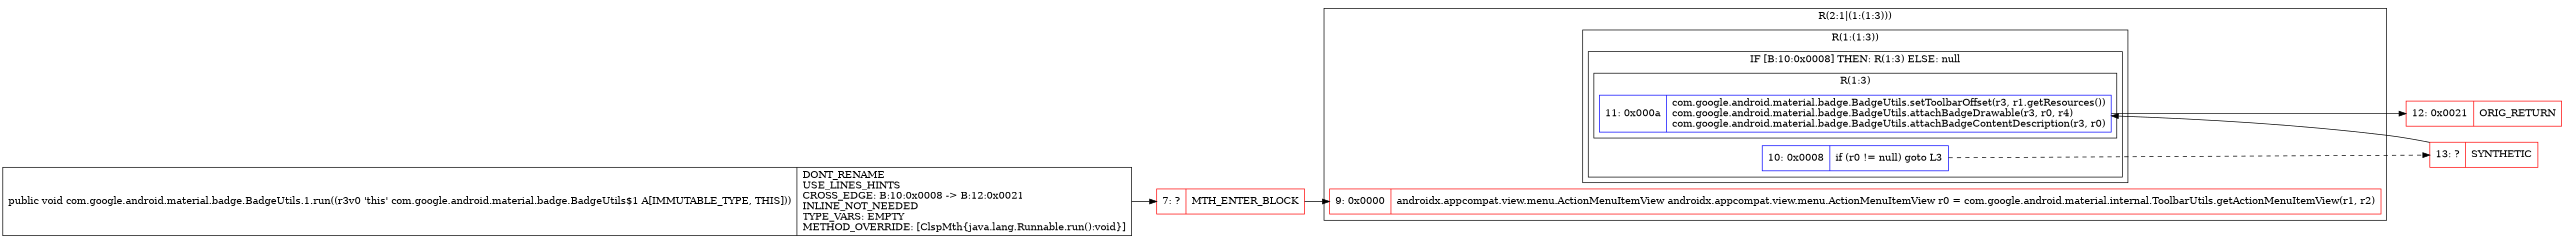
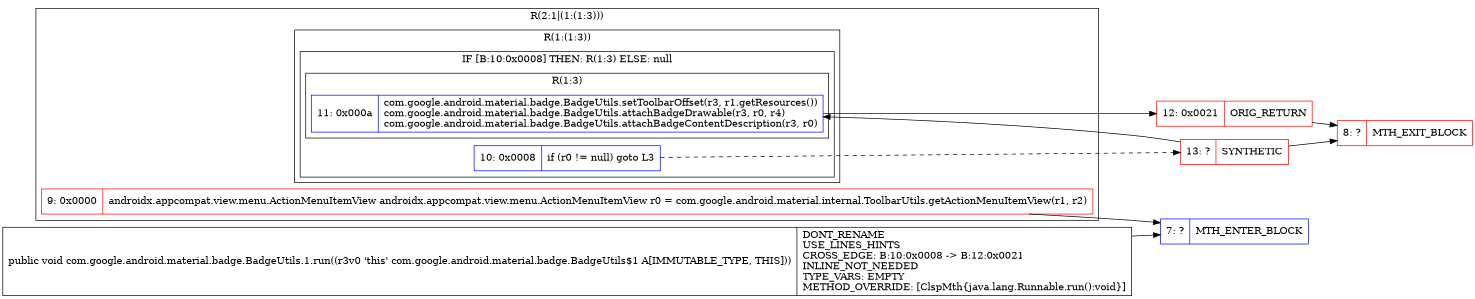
  digraph {
    rankdir=LR
    node [color=red shape=record]
    n1 [color=blue label="{11\:\ 0x000a|com.google.android.material.badge.BadgeUtils.setToolbarOffset(r3, r1.getResources())\lcom.google.android.material.badge.BadgeUtils.attachBadgeDrawable(r3, r0, r4)\lcom.google.android.material.badge.BadgeUtils.attachBadgeContentDescription(r3, r0)\l}"]
    n2 [color=blue label="{10\:\ 0x0008|if (r0 != null) goto L3\l}"]
    n3 [label="{9\:\ 0x0000|androidx.appcompat.view.menu.ActionMenuItemView androidx.appcompat.view.menu.ActionMenuItemView r0 = com.google.android.material.internal.ToolbarUtils.getActionMenuItemView(r1, r2)\l}"]
    n4 [label="{12\:\ 0x0021|ORIG_RETURN\l}"]
    n5 [label="{13\:\ ?|SYNTHETIC\l}"]
-   n7 [label="{7\:\ ?|MTH_ENTER_BLOCK\l}"]
+   n6 [label="{8\:\ ?|MTH_EXIT_BLOCK\l}"]
+   n7 [color=blue label="{7\:\ ?|MTH_ENTER_BLOCK\l}"]
    n8 [label="{public void com.google.android.material.badge.BadgeUtils.1.run((r3v0 'this' com.google.android.material.badge.BadgeUtils$1 A[IMMUTABLE_TYPE, THIS]))  | DONT_RENAME\lUSE_LINES_HINTS\lCROSS_EDGE: B:10:0x0008 \-\> B:12:0x0021\lINLINE_NOT_NEEDED\lTYPE_VARS: EMPTY\lMETHOD_OVERRIDE: [ClspMth\{java.lang.Runnable.run():void\}]\l}" color=""]
    subgraph cluster_1 {
      label="R(2:1|(1:(1:3)))"
      n3
      subgraph cluster_2 {
        label="R(1:(1:3))"
        subgraph cluster_3 {
          label="IF [B:10:0x0008] THEN: R(1:3) ELSE: null"
          n2
          subgraph cluster_4 {
            label="R(1:3)"
            n1
          }
        }
      }
    }
    n1 -> n4
    n2 -> n5 [style=dashed]
+   n4 -> n6
    n5 -> n1
-   n7 -> n3
+   n5 -> n6
+   n3 -> n7
    n8 -> n7
  }
